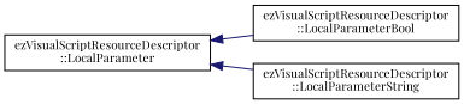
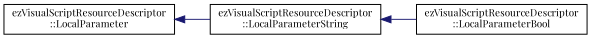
  digraph {
    fontname="Playfair Display"
    rankdir=LR
    node [color=black fillcolor=white fontname="Playfair Display" fontsize=10 shape=record style=filled]
    edge [color=midnightblue dir=back fontname="Playfair Display" fontsize=10 labelfontname=Helvetica labelfontsize=10 style=solid]
    n1 [height=0.2 label="ezVisualScriptResourceDescriptor\l::LocalParameter" width=0.4]
    n2 [height=0.2 label="ezVisualScriptResourceDescriptor\l::LocalParameterBool" width=0.4]
    n3 [height=0.2 label="ezVisualScriptResourceDescriptor\l::LocalParameterString" width=0.4]
-   n1 -> n2
+   n3 -> n2
    n1 -> n3
  }
